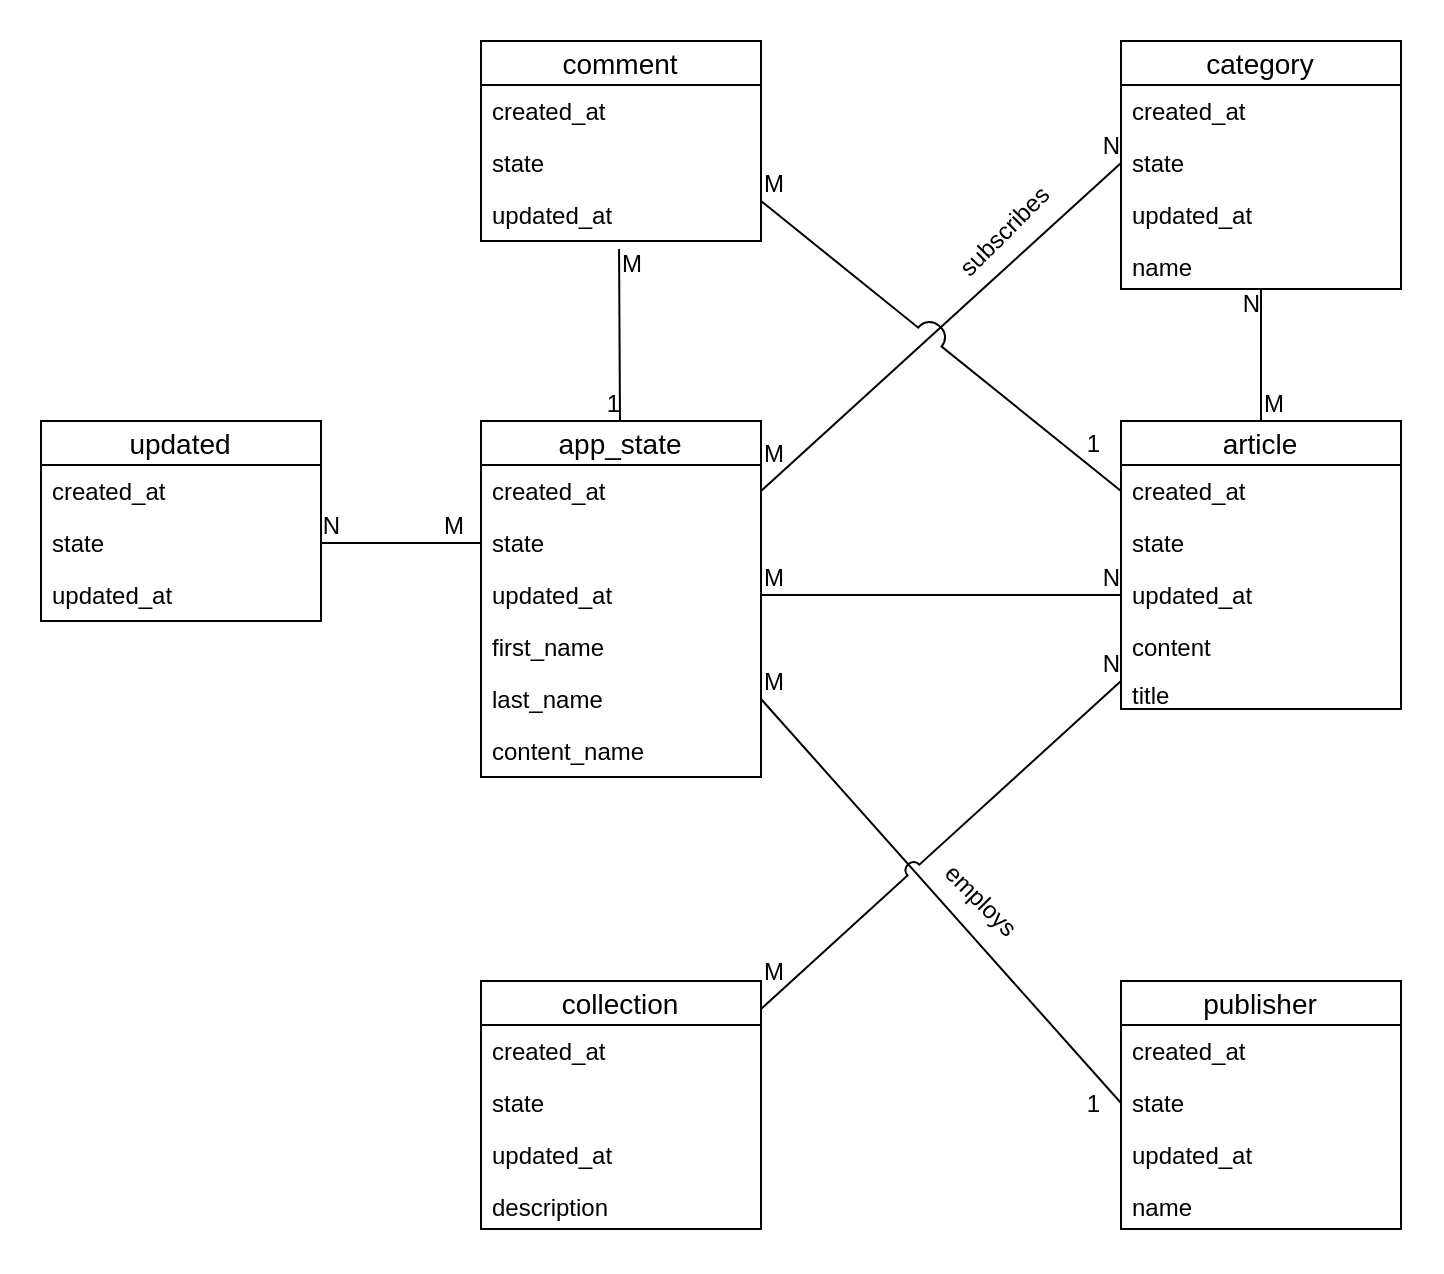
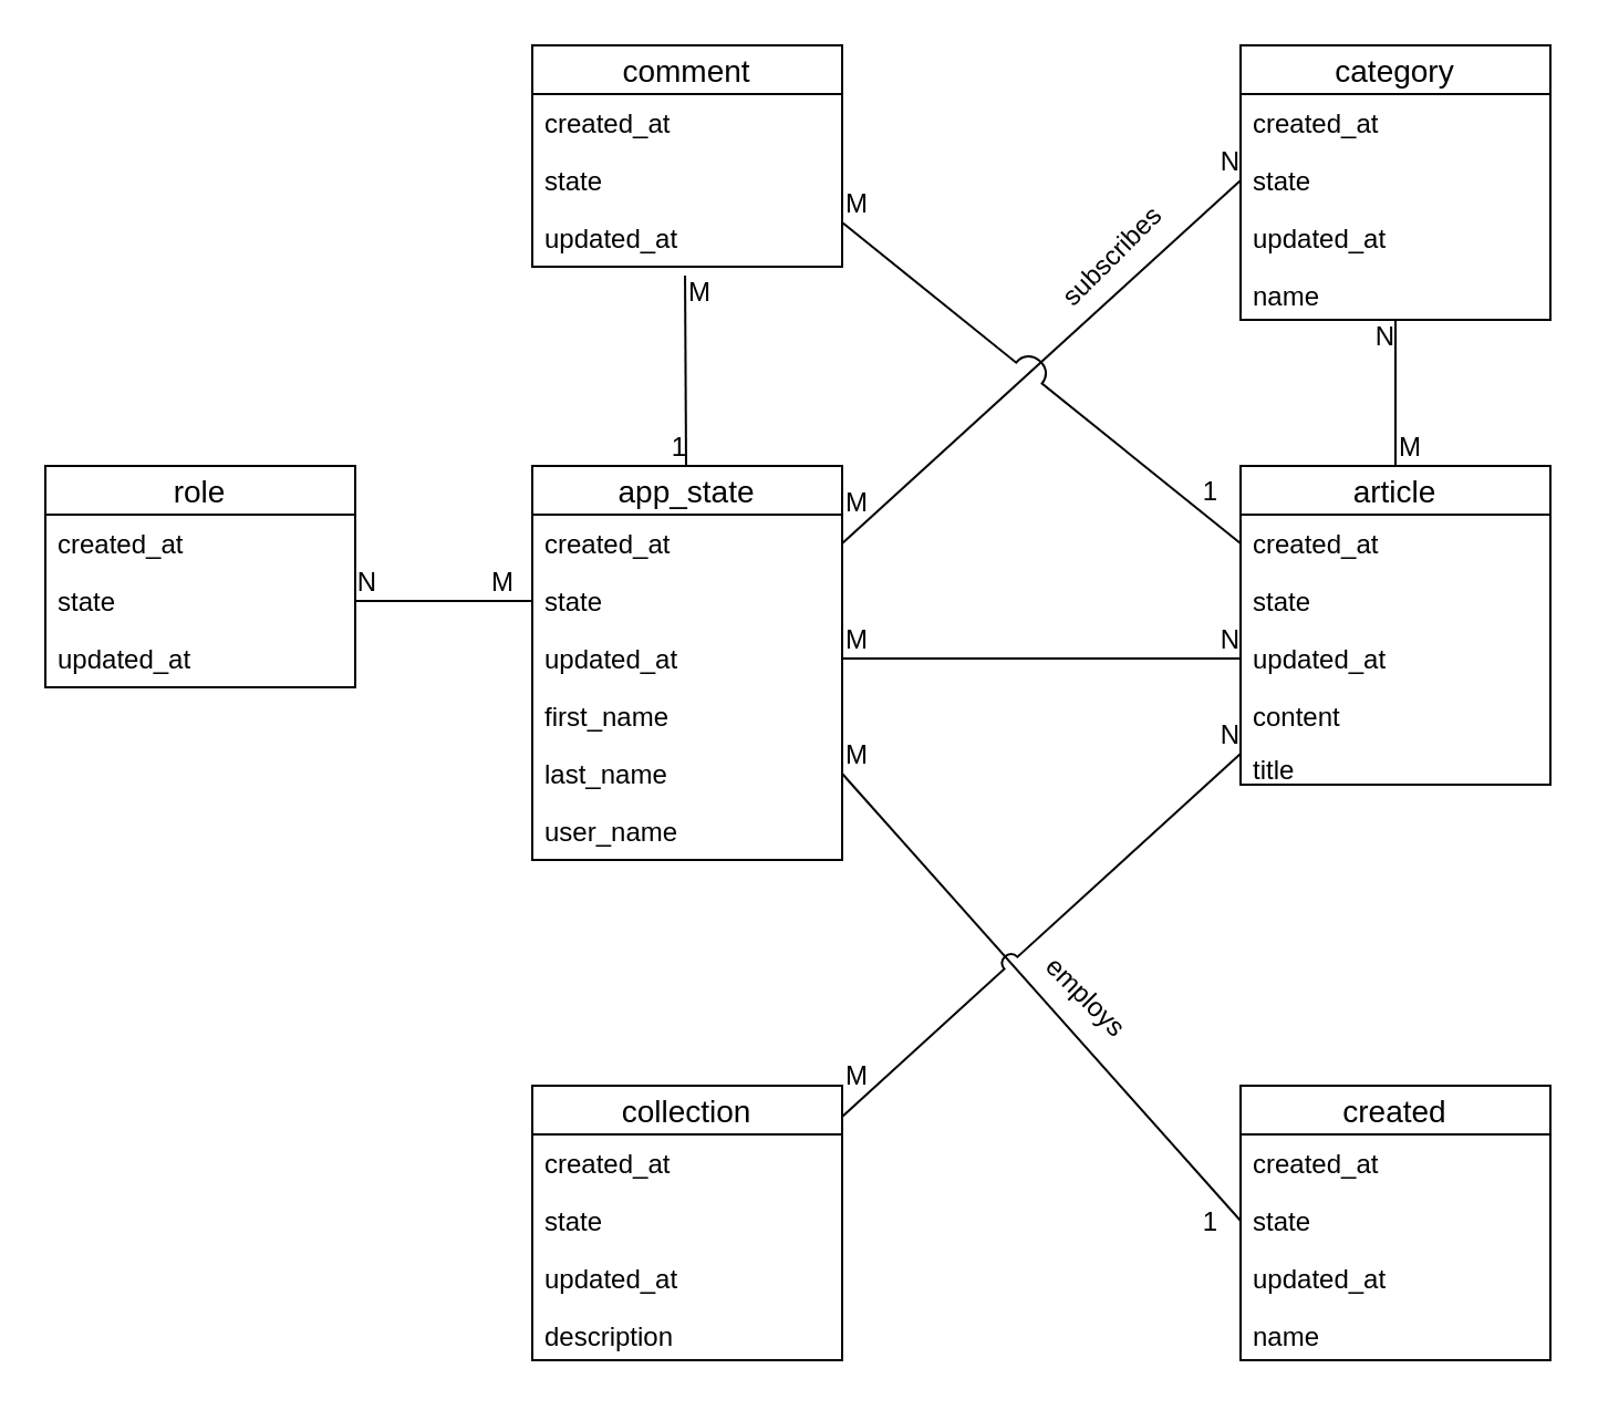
  <mxCell id="0" value="" />
  <mxCell id="1" parent="0" />
  <mxCell id="2" value="app_state" style="swimlane;fontStyle=0;childLayout=stackLayout;horizontal=1;startSize=22;fillColor=none;horizontalStack=0;resizeParent=1;resizeParentMax=0;resizeLast=0;collapsible=1;marginBottom=0;swimlaneFillColor=#ffffff;align=center;fontSize=14;verticalAlign=middle;" parent="1" vertex="1"><mxGeometry x="240" y="210" width="140" height="178" as="geometry"><mxRectangle x="200" y="200" width="70" height="22" as="alternateBounds" /></mxGeometry></mxCell>
  <mxCell id="3" value="created_at" style="text;strokeColor=none;fillColor=none;spacingLeft=4;spacingRight=4;overflow=hidden;rotatable=0;points=[[0,0.5],[1,0.5]];portConstraint=eastwest;fontSize=12;" parent="2" vertex="1"><mxGeometry y="22" width="140" height="26" as="geometry" /></mxCell>
  <mxCell id="4" value="state" style="text;strokeColor=none;fillColor=none;spacingLeft=4;spacingRight=4;overflow=hidden;rotatable=0;points=[[0,0.5],[1,0.5]];portConstraint=eastwest;fontSize=12;" parent="2" vertex="1"><mxGeometry y="48" width="140" height="26" as="geometry" /></mxCell>
  <mxCell id="5" value="updated_at" style="text;strokeColor=none;fillColor=none;spacingLeft=4;spacingRight=4;overflow=hidden;rotatable=0;points=[[0,0.5],[1,0.5]];portConstraint=eastwest;fontSize=12;verticalAlign=top;" parent="2" vertex="1"><mxGeometry y="74" width="140" height="26" as="geometry" /></mxCell>
  <mxCell id="6" value="first_name" style="text;strokeColor=none;fillColor=none;spacingLeft=4;spacingRight=4;overflow=hidden;rotatable=0;points=[[0,0.5],[1,0.5]];portConstraint=eastwest;fontSize=12;verticalAlign=top;" parent="2" vertex="1"><mxGeometry y="100" width="140" height="26" as="geometry" /></mxCell>
  <mxCell id="7" value="last_name" style="text;strokeColor=none;fillColor=none;spacingLeft=4;spacingRight=4;overflow=hidden;rotatable=0;points=[[0,0.5],[1,0.5]];portConstraint=eastwest;fontSize=12;verticalAlign=top;" parent="2" vertex="1"><mxGeometry y="126" width="140" height="26" as="geometry" /></mxCell>
- <mxCell id="8" value="content_name" style="text;strokeColor=none;fillColor=none;spacingLeft=4;spacingRight=4;overflow=hidden;rotatable=0;points=[[0,0.5],[1,0.5]];portConstraint=eastwest;fontSize=12;verticalAlign=top;" parent="2" vertex="1"><mxGeometry y="152" width="140" height="26" as="geometry" /></mxCell>
- <mxCell id="9" value="updated" style="swimlane;fontStyle=0;childLayout=stackLayout;horizontal=1;startSize=22;fillColor=none;horizontalStack=0;resizeParent=1;resizeParentMax=0;resizeLast=0;collapsible=1;marginBottom=0;swimlaneFillColor=#ffffff;align=center;fontSize=14;" parent="1" vertex="1"><mxGeometry x="20" y="210" width="140" height="100" as="geometry"><mxRectangle x="200" y="200" width="70" height="22" as="alternateBounds" /></mxGeometry></mxCell>
+ <mxCell id="8" value="user_name" style="text;strokeColor=none;fillColor=none;spacingLeft=4;spacingRight=4;overflow=hidden;rotatable=0;points=[[0,0.5],[1,0.5]];portConstraint=eastwest;fontSize=12;verticalAlign=top;" parent="2" vertex="1"><mxGeometry y="152" width="140" height="26" as="geometry" /></mxCell>
+ <mxCell id="9" value="role" style="swimlane;fontStyle=0;childLayout=stackLayout;horizontal=1;startSize=22;fillColor=none;horizontalStack=0;resizeParent=1;resizeParentMax=0;resizeLast=0;collapsible=1;marginBottom=0;swimlaneFillColor=#ffffff;align=center;fontSize=14;" parent="1" vertex="1"><mxGeometry x="20" y="210" width="140" height="100" as="geometry"><mxRectangle x="200" y="200" width="70" height="22" as="alternateBounds" /></mxGeometry></mxCell>
  <mxCell id="10" value="created_at" style="text;strokeColor=none;fillColor=none;spacingLeft=4;spacingRight=4;overflow=hidden;rotatable=0;points=[[0,0.5],[1,0.5]];portConstraint=eastwest;fontSize=12;" parent="9" vertex="1"><mxGeometry y="22" width="140" height="26" as="geometry" /></mxCell>
  <mxCell id="11" value="state" style="text;strokeColor=none;fillColor=none;spacingLeft=4;spacingRight=4;overflow=hidden;rotatable=0;points=[[0,0.5],[1,0.5]];portConstraint=eastwest;fontSize=12;" parent="9" vertex="1"><mxGeometry y="48" width="140" height="26" as="geometry" /></mxCell>
  <mxCell id="12" value="updated_at" style="text;strokeColor=none;fillColor=none;spacingLeft=4;spacingRight=4;overflow=hidden;rotatable=0;points=[[0,0.5],[1,0.5]];portConstraint=eastwest;fontSize=12;verticalAlign=top;" parent="9" vertex="1"><mxGeometry y="74" width="140" height="26" as="geometry" /></mxCell>
  <mxCell id="13" value="category" style="swimlane;fontStyle=0;childLayout=stackLayout;horizontal=1;startSize=22;fillColor=none;horizontalStack=0;resizeParent=1;resizeParentMax=0;resizeLast=0;collapsible=1;marginBottom=0;swimlaneFillColor=#ffffff;align=center;fontSize=14;" parent="1" vertex="1"><mxGeometry x="560" y="20" width="140" height="124" as="geometry"><mxRectangle x="200" y="200" width="70" height="22" as="alternateBounds" /></mxGeometry></mxCell>
  <mxCell id="14" value="created_at" style="text;strokeColor=none;fillColor=none;spacingLeft=4;spacingRight=4;overflow=hidden;rotatable=0;points=[[0,0.5],[1,0.5]];portConstraint=eastwest;fontSize=12;" parent="13" vertex="1"><mxGeometry y="22" width="140" height="26" as="geometry" /></mxCell>
  <mxCell id="15" value="state" style="text;strokeColor=none;fillColor=none;spacingLeft=4;spacingRight=4;overflow=hidden;rotatable=0;points=[[0,0.5],[1,0.5]];portConstraint=eastwest;fontSize=12;" parent="13" vertex="1"><mxGeometry y="48" width="140" height="26" as="geometry" /></mxCell>
  <mxCell id="16" value="updated_at" style="text;strokeColor=none;fillColor=none;spacingLeft=4;spacingRight=4;overflow=hidden;rotatable=0;points=[[0,0.5],[1,0.5]];portConstraint=eastwest;fontSize=12;verticalAlign=top;" parent="13" vertex="1"><mxGeometry y="74" width="140" height="26" as="geometry" /></mxCell>
  <mxCell id="17" value="name" style="text;strokeColor=none;fillColor=none;spacingLeft=4;spacingRight=4;overflow=hidden;rotatable=0;points=[[0,0.5],[1,0.5]];portConstraint=eastwest;fontSize=12;verticalAlign=top;" parent="13" vertex="1"><mxGeometry y="100" width="140" height="24" as="geometry" /></mxCell>
  <mxCell id="18" value="article" style="swimlane;fontStyle=0;childLayout=stackLayout;horizontal=1;startSize=22;fillColor=none;horizontalStack=0;resizeParent=1;resizeParentMax=0;resizeLast=0;collapsible=1;marginBottom=0;swimlaneFillColor=#ffffff;align=center;fontSize=14;" parent="1" vertex="1"><mxGeometry x="560" y="210" width="140" height="144" as="geometry"><mxRectangle x="200" y="200" width="70" height="22" as="alternateBounds" /></mxGeometry></mxCell>
  <mxCell id="19" value="created_at" style="text;strokeColor=none;fillColor=none;spacingLeft=4;spacingRight=4;overflow=hidden;rotatable=0;points=[[0,0.5],[1,0.5]];portConstraint=eastwest;fontSize=12;" parent="18" vertex="1"><mxGeometry y="22" width="140" height="26" as="geometry" /></mxCell>
  <mxCell id="20" value="state" style="text;strokeColor=none;fillColor=none;spacingLeft=4;spacingRight=4;overflow=hidden;rotatable=0;points=[[0,0.5],[1,0.5]];portConstraint=eastwest;fontSize=12;" parent="18" vertex="1"><mxGeometry y="48" width="140" height="26" as="geometry" /></mxCell>
  <mxCell id="21" value="updated_at" style="text;strokeColor=none;fillColor=none;spacingLeft=4;spacingRight=4;overflow=hidden;rotatable=0;points=[[0,0.5],[1,0.5]];portConstraint=eastwest;fontSize=12;verticalAlign=top;" parent="18" vertex="1"><mxGeometry y="74" width="140" height="26" as="geometry" /></mxCell>
  <mxCell id="22" value="content" style="text;strokeColor=none;fillColor=none;spacingLeft=4;spacingRight=4;overflow=hidden;rotatable=0;points=[[0,0.5],[1,0.5]];portConstraint=eastwest;fontSize=12;verticalAlign=top;" parent="18" vertex="1"><mxGeometry y="100" width="140" height="24" as="geometry" /></mxCell>
  <mxCell id="23" value="title" style="text;strokeColor=none;fillColor=none;spacingLeft=4;spacingRight=4;overflow=hidden;rotatable=0;points=[[0,0.5],[1,0.5]];portConstraint=eastwest;fontSize=12;verticalAlign=top;" parent="18" vertex="1"><mxGeometry y="124" width="140" height="20" as="geometry" /></mxCell>
  <mxCell id="24" value="comment" style="swimlane;fontStyle=0;childLayout=stackLayout;horizontal=1;startSize=22;fillColor=none;horizontalStack=0;resizeParent=1;resizeParentMax=0;resizeLast=0;collapsible=1;marginBottom=0;swimlaneFillColor=#ffffff;align=center;fontSize=14;" parent="1" vertex="1"><mxGeometry x="240" y="20" width="140" height="100" as="geometry"><mxRectangle x="200" y="200" width="70" height="22" as="alternateBounds" /></mxGeometry></mxCell>
  <mxCell id="25" value="created_at" style="text;strokeColor=none;fillColor=none;spacingLeft=4;spacingRight=4;overflow=hidden;rotatable=0;points=[[0,0.5],[1,0.5]];portConstraint=eastwest;fontSize=12;" parent="24" vertex="1"><mxGeometry y="22" width="140" height="26" as="geometry" /></mxCell>
  <mxCell id="26" value="state" style="text;strokeColor=none;fillColor=none;spacingLeft=4;spacingRight=4;overflow=hidden;rotatable=0;points=[[0,0.5],[1,0.5]];portConstraint=eastwest;fontSize=12;" parent="24" vertex="1"><mxGeometry y="48" width="140" height="26" as="geometry" /></mxCell>
  <mxCell id="27" value="updated_at" style="text;strokeColor=none;fillColor=none;spacingLeft=4;spacingRight=4;overflow=hidden;rotatable=0;points=[[0,0.5],[1,0.5]];portConstraint=eastwest;fontSize=12;verticalAlign=top;" parent="24" vertex="1"><mxGeometry y="74" width="140" height="26" as="geometry" /></mxCell>
  <mxCell id="28" value="" style="endArrow=none;html=1;rounded=0;exitX=0.493;exitY=1.154;exitDx=0;exitDy=0;exitPerimeter=0;" parent="1" source="27" target="2" edge="1"><mxGeometry relative="1" as="geometry"><mxPoint x="440" y="160" as="sourcePoint" /><mxPoint x="600" y="160" as="targetPoint" /></mxGeometry></mxCell>
  <mxCell id="29" value="M" style="resizable=0;html=1;align=left;verticalAlign=bottom;" parent="28" connectable="0" vertex="1"><mxGeometry x="-1" relative="1" as="geometry"><mxPoint y="16" as="offset" /></mxGeometry></mxCell>
  <mxCell id="30" value="1" style="resizable=0;html=1;align=right;verticalAlign=bottom;" parent="28" connectable="0" vertex="1"><mxGeometry x="1" relative="1" as="geometry" /></mxCell>
  <mxCell id="31" value="" style="endArrow=none;html=1;rounded=0;entryX=1;entryY=0.5;entryDx=0;entryDy=0;exitX=0;exitY=0.5;exitDx=0;exitDy=0;" parent="1" target="11" edge="1" source="4"><mxGeometry relative="1" as="geometry"><mxPoint x="310" y="390" as="sourcePoint" /><mxPoint x="440" y="440" as="targetPoint" /></mxGeometry></mxCell>
  <mxCell id="32" value="M" style="resizable=0;html=1;align=left;verticalAlign=bottom;" parent="31" connectable="0" vertex="1"><mxGeometry x="-1" relative="1" as="geometry"><mxPoint x="-20" as="offset" /></mxGeometry></mxCell>
  <mxCell id="33" value="N" style="resizable=0;html=1;align=right;verticalAlign=bottom;" parent="31" connectable="0" vertex="1"><mxGeometry x="1" relative="1" as="geometry"><mxPoint x="10" as="offset" /></mxGeometry></mxCell>
  <mxCell id="34" value="" style="endArrow=none;html=1;rounded=0;exitX=1;exitY=0.5;exitDx=0;exitDy=0;entryX=0;entryY=0.5;entryDx=0;entryDy=0;jumpSize=15;" parent="1" source="7" target="39" edge="1"><mxGeometry relative="1" as="geometry"><mxPoint x="350" y="430" as="sourcePoint" /><mxPoint x="510" y="430" as="targetPoint" /></mxGeometry></mxCell>
  <mxCell id="35" value="M" style="resizable=0;html=1;align=left;verticalAlign=bottom;" parent="34" connectable="0" vertex="1"><mxGeometry x="-1" relative="1" as="geometry" /></mxCell>
  <mxCell id="36" value="1" style="resizable=0;html=1;align=right;verticalAlign=bottom;" parent="34" connectable="0" vertex="1"><mxGeometry x="1" relative="1" as="geometry"><mxPoint x="-9.85" y="9.16" as="offset" /></mxGeometry></mxCell>
- <mxCell id="37" value="publisher" style="swimlane;fontStyle=0;childLayout=stackLayout;horizontal=1;startSize=22;fillColor=none;horizontalStack=0;resizeParent=1;resizeParentMax=0;resizeLast=0;collapsible=1;marginBottom=0;swimlaneFillColor=#ffffff;align=center;fontSize=14;" parent="1" vertex="1"><mxGeometry x="560" y="490.01" width="140" height="124" as="geometry"><mxRectangle x="200" y="200" width="70" height="22" as="alternateBounds" /></mxGeometry></mxCell>
+ <mxCell id="37" value="created" style="swimlane;fontStyle=0;childLayout=stackLayout;horizontal=1;startSize=22;fillColor=none;horizontalStack=0;resizeParent=1;resizeParentMax=0;resizeLast=0;collapsible=1;marginBottom=0;swimlaneFillColor=#ffffff;align=center;fontSize=14;" parent="1" vertex="1"><mxGeometry x="560" y="490.01" width="140" height="124" as="geometry"><mxRectangle x="200" y="200" width="70" height="22" as="alternateBounds" /></mxGeometry></mxCell>
  <mxCell id="38" value="created_at" style="text;strokeColor=none;fillColor=none;spacingLeft=4;spacingRight=4;overflow=hidden;rotatable=0;points=[[0,0.5],[1,0.5]];portConstraint=eastwest;fontSize=12;" parent="37" vertex="1"><mxGeometry y="22" width="140" height="26" as="geometry" /></mxCell>
  <mxCell id="39" value="state" style="text;strokeColor=none;fillColor=none;spacingLeft=4;spacingRight=4;overflow=hidden;rotatable=0;points=[[0,0.5],[1,0.5]];portConstraint=eastwest;fontSize=12;" parent="37" vertex="1"><mxGeometry y="48" width="140" height="26" as="geometry" /></mxCell>
  <mxCell id="40" value="updated_at" style="text;strokeColor=none;fillColor=none;spacingLeft=4;spacingRight=4;overflow=hidden;rotatable=0;points=[[0,0.5],[1,0.5]];portConstraint=eastwest;fontSize=12;verticalAlign=top;" parent="37" vertex="1"><mxGeometry y="74" width="140" height="26" as="geometry" /></mxCell>
  <mxCell id="41" value="name" style="text;strokeColor=none;fillColor=none;spacingLeft=4;spacingRight=4;overflow=hidden;rotatable=0;points=[[0,0.5],[1,0.5]];portConstraint=eastwest;fontSize=12;verticalAlign=top;" parent="37" vertex="1"><mxGeometry y="100" width="140" height="24" as="geometry" /></mxCell>
  <mxCell id="42" value="" style="endArrow=none;html=1;rounded=0;entryX=0;entryY=0.5;entryDx=0;entryDy=0;exitX=1;exitY=0.5;exitDx=0;exitDy=0;" parent="1" source="5" target="21" edge="1"><mxGeometry relative="1" as="geometry"><mxPoint x="380" y="290" as="sourcePoint" /><mxPoint x="540" y="290" as="targetPoint" /></mxGeometry></mxCell>
  <mxCell id="43" value="M" style="resizable=0;html=1;align=left;verticalAlign=bottom;" parent="42" connectable="0" vertex="1"><mxGeometry x="-1" relative="1" as="geometry" /></mxCell>
  <mxCell id="44" value="N" style="resizable=0;html=1;align=right;verticalAlign=bottom;" parent="42" connectable="0" vertex="1"><mxGeometry x="1" relative="1" as="geometry" /></mxCell>
  <mxCell id="45" value="" style="endArrow=none;html=1;rounded=0;exitX=0.5;exitY=0;exitDx=0;exitDy=0;" parent="1" source="18" target="17" edge="1"><mxGeometry relative="1" as="geometry"><mxPoint x="700" y="290" as="sourcePoint" /><mxPoint x="920" y="170" as="targetPoint" /></mxGeometry></mxCell>
  <mxCell id="46" value="N" style="resizable=0;html=1;align=right;verticalAlign=bottom;" parent="45" connectable="0" vertex="1"><mxGeometry x="1" relative="1" as="geometry"><mxPoint y="16.21" as="offset" /></mxGeometry></mxCell>
  <mxCell id="47" value="M" style="resizable=0;html=1;align=left;verticalAlign=bottom;" parent="45" connectable="0" vertex="1"><mxGeometry x="-1" relative="1" as="geometry" /></mxCell>
  <mxCell id="48" value="" style="endArrow=none;html=1;rounded=0;entryX=0;entryY=0.5;entryDx=0;entryDy=0;exitX=1;exitY=0.5;exitDx=0;exitDy=0;" parent="1" source="3" target="15" edge="1"><mxGeometry relative="1" as="geometry"><mxPoint x="380" y="260" as="sourcePoint" /><mxPoint x="540" y="260" as="targetPoint" /></mxGeometry></mxCell>
  <mxCell id="49" value="M" style="resizable=0;html=1;align=left;verticalAlign=bottom;" parent="48" connectable="0" vertex="1"><mxGeometry x="-1" relative="1" as="geometry"><mxPoint y="-10" as="offset" /></mxGeometry></mxCell>
  <mxCell id="50" value="N" style="resizable=0;html=1;align=right;verticalAlign=bottom;" parent="48" connectable="0" vertex="1"><mxGeometry x="1" relative="1" as="geometry" /></mxCell>
  <mxCell id="51" value="" style="endArrow=none;html=1;rounded=0;entryX=0;entryY=0.5;entryDx=0;entryDy=0;jumpStyle=arc;jumpSize=15;" parent="1" target="19" edge="1"><mxGeometry relative="1" as="geometry"><mxPoint x="380" y="100" as="sourcePoint" /><mxPoint x="540" y="100" as="targetPoint" /></mxGeometry></mxCell>
  <mxCell id="52" value="M" style="resizable=0;html=1;align=left;verticalAlign=bottom;" parent="51" connectable="0" vertex="1"><mxGeometry x="-1" relative="1" as="geometry" /></mxCell>
  <mxCell id="53" value="1" style="resizable=0;html=1;align=right;verticalAlign=bottom;" parent="51" connectable="0" vertex="1"><mxGeometry x="1" relative="1" as="geometry"><mxPoint x="-10" y="-15" as="offset" /></mxGeometry></mxCell>
  <mxCell id="54" value="employs" style="text;html=1;align=center;verticalAlign=middle;resizable=0;points=[];autosize=1;rotation=45;" vertex="1" parent="1"><mxGeometry x="460" y="440" width="60" height="20" as="geometry" /></mxCell>
  <mxCell id="55" value="collection" style="swimlane;fontStyle=0;childLayout=stackLayout;horizontal=1;startSize=22;fillColor=none;horizontalStack=0;resizeParent=1;resizeParentMax=0;resizeLast=0;collapsible=1;marginBottom=0;swimlaneFillColor=#ffffff;align=center;fontSize=14;" vertex="1" parent="1"><mxGeometry x="240" y="490.01" width="140" height="124" as="geometry"><mxRectangle x="200" y="200" width="70" height="22" as="alternateBounds" /></mxGeometry></mxCell>
  <mxCell id="56" value="created_at" style="text;strokeColor=none;fillColor=none;spacingLeft=4;spacingRight=4;overflow=hidden;rotatable=0;points=[[0,0.5],[1,0.5]];portConstraint=eastwest;fontSize=12;" vertex="1" parent="55"><mxGeometry y="22" width="140" height="26" as="geometry" /></mxCell>
  <mxCell id="57" value="state" style="text;strokeColor=none;fillColor=none;spacingLeft=4;spacingRight=4;overflow=hidden;rotatable=0;points=[[0,0.5],[1,0.5]];portConstraint=eastwest;fontSize=12;" vertex="1" parent="55"><mxGeometry y="48" width="140" height="26" as="geometry" /></mxCell>
  <mxCell id="58" value="updated_at" style="text;strokeColor=none;fillColor=none;spacingLeft=4;spacingRight=4;overflow=hidden;rotatable=0;points=[[0,0.5],[1,0.5]];portConstraint=eastwest;fontSize=12;verticalAlign=top;" vertex="1" parent="55"><mxGeometry y="74" width="140" height="26" as="geometry" /></mxCell>
  <mxCell id="59" value="description" style="text;strokeColor=none;fillColor=none;spacingLeft=4;spacingRight=4;overflow=hidden;rotatable=0;points=[[0,0.5],[1,0.5]];portConstraint=eastwest;fontSize=12;verticalAlign=top;" vertex="1" parent="55"><mxGeometry y="100" width="140" height="24" as="geometry" /></mxCell>
  <mxCell id="60" value="" style="endArrow=none;html=1;rounded=0;entryX=0;entryY=0.5;entryDx=0;entryDy=0;exitX=1;exitY=0.5;exitDx=0;exitDy=0;jumpStyle=arc;jumpSize=8;" edge="1" parent="1"><mxGeometry relative="1" as="geometry"><mxPoint x="380" y="504" as="sourcePoint" /><mxPoint x="560" y="340" as="targetPoint" /></mxGeometry></mxCell>
  <mxCell id="61" value="M" style="resizable=0;html=1;align=left;verticalAlign=bottom;" connectable="0" vertex="1" parent="60"><mxGeometry x="-1" relative="1" as="geometry"><mxPoint y="-10" as="offset" /></mxGeometry></mxCell>
  <mxCell id="62" value="N" style="resizable=0;html=1;align=right;verticalAlign=bottom;" connectable="0" vertex="1" parent="60"><mxGeometry x="1" relative="1" as="geometry" /></mxCell>
  <mxCell id="63" value="subscribes" style="text;html=1;align=center;verticalAlign=middle;resizable=0;points=[];autosize=1;rotation=-45;" vertex="1" parent="1"><mxGeometry x="467" y="106" width="70" height="20" as="geometry" /></mxCell>
